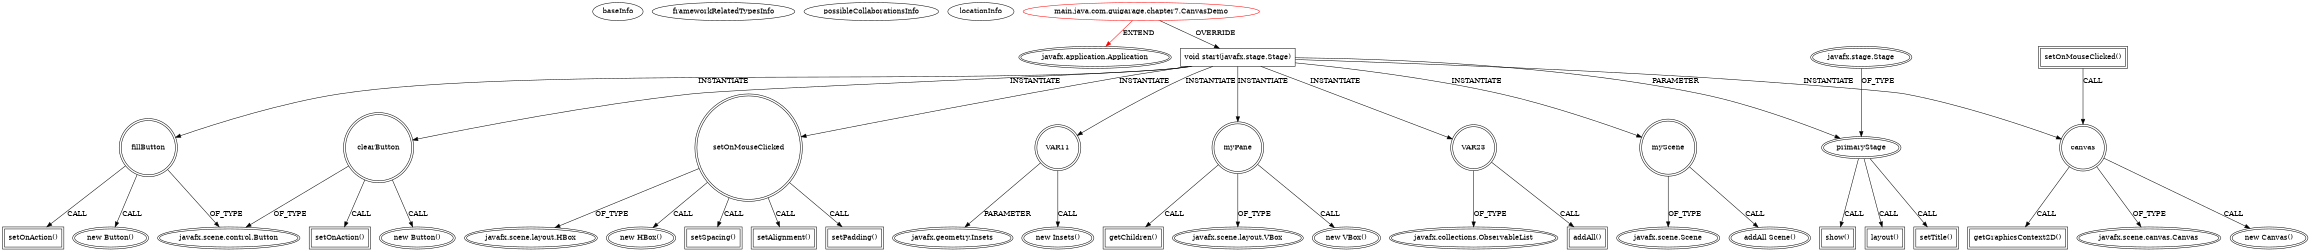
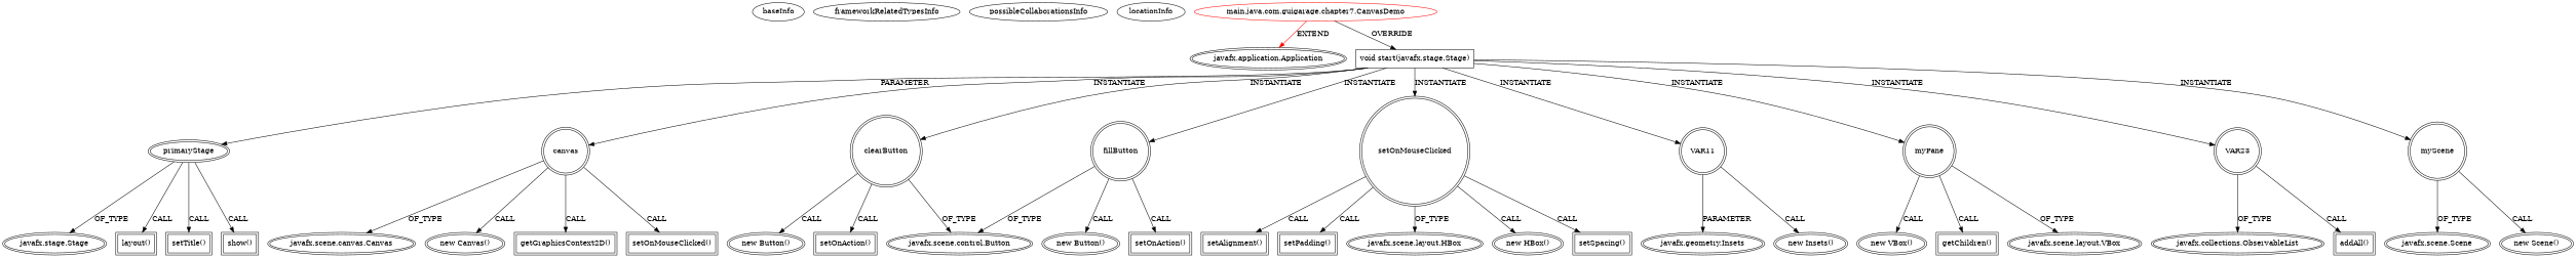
  digraph {
    fontname="DejaVu Serif"
    node [fontname="DejaVu Serif" isFrameworkType=true vertexType=INSIDE_CALL peripheries=2]
    edge [fontname="DejaVu Serif"]
    baseInfo [category=extension_graph graphId=2901 isAnonymous=false possibleRelation=false isFrameworkType="" vertexType="" peripheries=""]
    frameworkRelatedTypesInfo [0="javafx.application.Application" isFrameworkType="" vertexType="" peripheries=""]
    possibleCollaborationsInfo [isFrameworkType="" vertexType="" peripheries=""]
    locationInfo [contextSignature=CanvasDemo filePath="/guigarage-mastering-javafx-controls/mastering-javafx-controls-master/src/main/java/com/guigarage/chapter7/CanvasDemo.java" graphId=2901 projectName="guigarage-mastering-javafx-controls" isFrameworkType="" vertexType="" peripheries=""]
    n5 [color=red isFrameworkType=false label="main.java.com.guigarage.chapter7.CanvasDemo" vertexType=ROOT_CLIENT_CLASS_DECLARATION peripheries=""]
    n6 [label="javafx.application.Application" vertexType=FRAMEWORK_CLASS_TYPE]
    n7 [isFrameworkType=false label="void start(javafx.stage.Stage)" shape=box vertexType=OVERRIDING_METHOD_DECLARATION peripheries=""]
    n8 [label=primaryStage vertexType=PARAMETER_DECLARATION]
    n9 [label=canvas shape=circle vertexType=VARIABLE_EXPRESION]
    n10 [label=fillButton shape=circle vertexType=VARIABLE_EXPRESION]
    n11 [label=clearButton shape=circle vertexType=VARIABLE_EXPRESION]
    n12 [label=setOnMouseClicked shape=circle vertexType=VARIABLE_EXPRESION]
    n13 [label=VAR11 shape=circle vertexType=VARIABLE_EXPRESION]
    n14 [label=myPane shape=circle vertexType=VARIABLE_EXPRESION]
    n15 [label=VAR23 shape=circle vertexType=VARIABLE_EXPRESION]
    n16 [label=myScene shape=circle vertexType=VARIABLE_EXPRESION]
    n17 [label="javafx.stage.Stage" vertexType=FRAMEWORK_CLASS_TYPE]
    n18 [label="layout()" shape=box]
    n19 [label="setTitle()" shape=box]
    n20 [label="show()" shape=box]
    n21 [label="javafx.scene.canvas.Canvas" vertexType=FRAMEWORK_CLASS_TYPE]
    n22 [label="new Canvas()" vertexType=CONSTRUCTOR_CALL]
    n23 [label="getGraphicsContext2D()" shape=box]
    n24 [label="setOnMouseClicked()" shape=box]
    n25 [label="javafx.scene.control.Button" vertexType=FRAMEWORK_CLASS_TYPE]
    n26 [label="new Button()" vertexType=CONSTRUCTOR_CALL]
    n27 [label="setOnAction()" shape=box]
    n28 [label="new Button()" vertexType=CONSTRUCTOR_CALL]
    n29 [label="setOnAction()" shape=box]
    n30 [label="javafx.scene.layout.HBox" vertexType=FRAMEWORK_CLASS_TYPE]
    n31 [label="new HBox()" vertexType=CONSTRUCTOR_CALL]
    n32 [label="setSpacing()" shape=box]
    n33 [label="setAlignment()" shape=box]
    n34 [label="setPadding()" shape=box]
    n35 [label="javafx.geometry.Insets" vertexType=FRAMEWORK_CLASS_TYPE]
    n36 [label="new Insets()" vertexType=CONSTRUCTOR_CALL]
    n37 [label="javafx.scene.layout.VBox" vertexType=FRAMEWORK_CLASS_TYPE]
    n38 [label="new VBox()" vertexType=CONSTRUCTOR_CALL]
    n39 [label="getChildren()" shape=box]
    n40 [label="javafx.collections.ObservableList" vertexType=FRAMEWORK_INTERFACE_TYPE]
    n41 [label="addAll()" shape=box]
    n42 [label="javafx.scene.Scene" vertexType=FRAMEWORK_CLASS_TYPE]
-   n43 [label="addAll Scene()" vertexType=CONSTRUCTOR_CALL]
+   n43 [label="new Scene()" vertexType=CONSTRUCTOR_CALL]
    n5 -> n6 [color=red label=EXTEND]
    n5 -> n7 [label=OVERRIDE]
    n7 -> n8 [label=PARAMETER]
    n7 -> n9 [label=INSTANTIATE]
    n7 -> n10 [label=INSTANTIATE]
    n7 -> n11 [label=INSTANTIATE]
    n7 -> n12 [label=INSTANTIATE]
    n7 -> n13 [label=INSTANTIATE]
    n7 -> n14 [label=INSTANTIATE]
    n7 -> n15 [label=INSTANTIATE]
    n7 -> n16 [label=INSTANTIATE]
-   n17 -> n8 [label=OF_TYPE]
+   n8 -> n17 [label=OF_TYPE]
    n8 -> n18 [label=CALL]
    n8 -> n19 [label=CALL]
    n8 -> n20 [label=CALL]
    n9 -> n21 [label=OF_TYPE]
    n9 -> n22 [label=CALL]
    n9 -> n23 [label=CALL]
-   n24 -> n9 [label=CALL]
+   n9 -> n24 [label=CALL]
    n10 -> n25 [label=OF_TYPE]
    n10 -> n26 [label=CALL]
    n10 -> n27 [label=CALL]
    n11 -> n25 [label=OF_TYPE]
    n11 -> n28 [label=CALL]
    n11 -> n29 [label=CALL]
    n12 -> n30 [label=OF_TYPE]
    n12 -> n31 [label=CALL]
    n12 -> n32 [label=CALL]
    n12 -> n33 [label=CALL]
    n12 -> n34 [label=CALL]
    n13 -> n35 [label=PARAMETER]
    n13 -> n36 [label=CALL]
    n14 -> n37 [label=OF_TYPE]
    n14 -> n38 [label=CALL]
    n14 -> n39 [label=CALL]
    n15 -> n40 [label=OF_TYPE]
    n15 -> n41 [label=CALL]
    n16 -> n42 [label=OF_TYPE]
    n16 -> n43 [label=CALL]
  }
